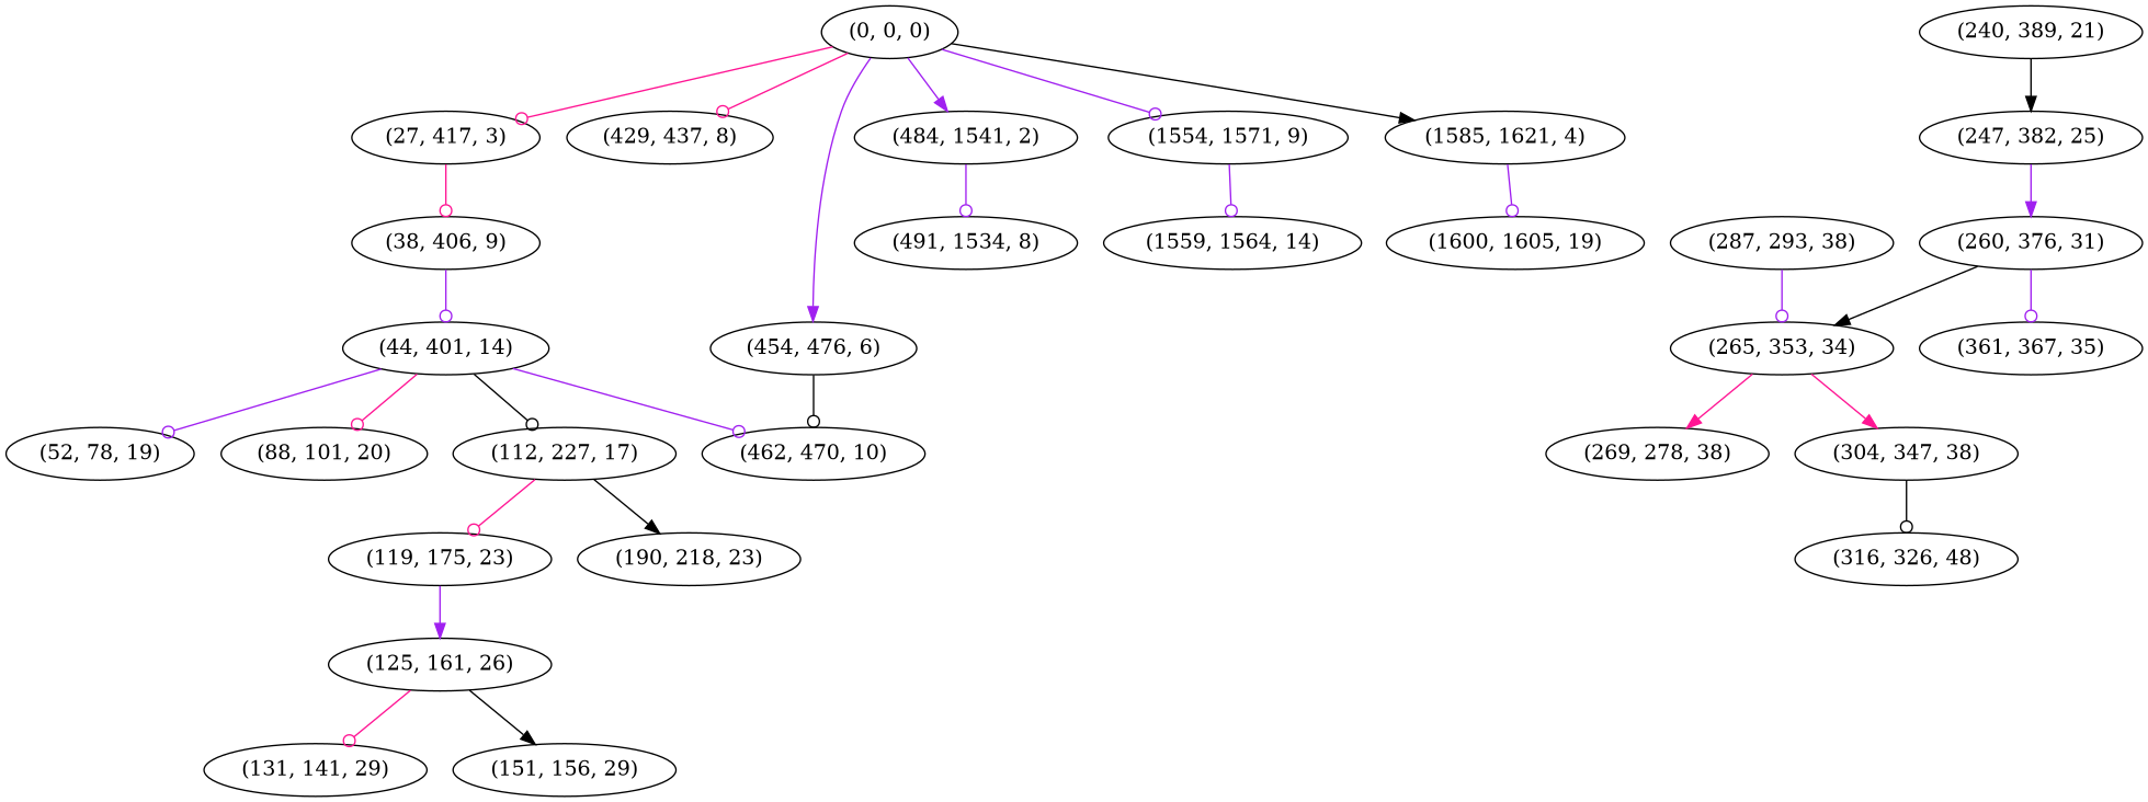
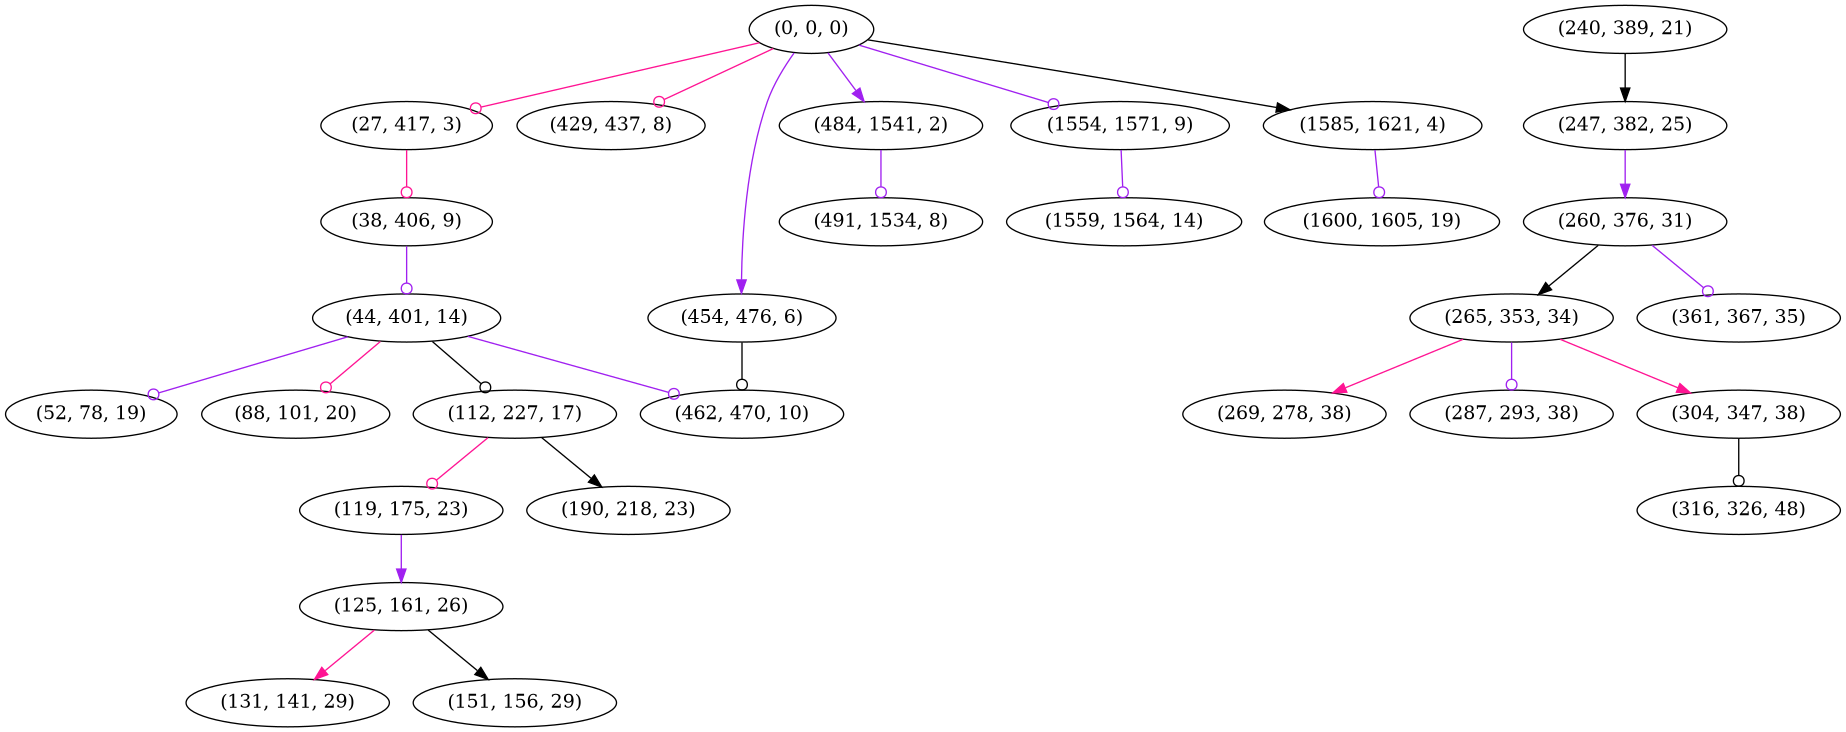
  digraph {
    edge [arrowhead=odot color=purple]
    "(0, 0, 0)"
    "(27, 417, 3)"
    "(429, 437, 8)"
    "(454, 476, 6)"
    "(484, 1541, 2)"
    "(1554, 1571, 9)"
    "(1585, 1621, 4)"
    "(38, 406, 9)"
    "(462, 470, 10)"
    "(491, 1534, 8)"
    "(1559, 1564, 14)"
    "(1600, 1605, 19)"
    "(44, 401, 14)"
    "(52, 78, 19)"
    "(88, 101, 20)"
    "(112, 227, 17)"
    "(119, 175, 23)"
    "(190, 218, 23)"
    "(240, 389, 21)"
    "(247, 382, 25)"
    "(125, 161, 26)"
    "(131, 141, 29)"
    "(151, 156, 29)"
    "(260, 376, 31)"
    "(265, 353, 34)"
    "(361, 367, 35)"
    "(269, 278, 38)"
    "(287, 293, 38)"
    "(304, 347, 38)"
    "(316, 326, 48)"
    "(0, 0, 0)" -> "(27, 417, 3)" [color=deeppink]
    "(0, 0, 0)" -> "(429, 437, 8)" [color=deeppink]
    "(0, 0, 0)" -> "(454, 476, 6)" [arrowhead=normal]
    "(0, 0, 0)" -> "(484, 1541, 2)" [arrowhead=normal]
    "(0, 0, 0)" -> "(1554, 1571, 9)"
    "(0, 0, 0)" -> "(1585, 1621, 4)" [arrowhead=normal color=black]
    "(27, 417, 3)" -> "(38, 406, 9)" [color=deeppink]
    "(454, 476, 6)" -> "(462, 470, 10)" [color=black]
    "(484, 1541, 2)" -> "(491, 1534, 8)"
    "(1554, 1571, 9)" -> "(1559, 1564, 14)"
    "(1585, 1621, 4)" -> "(1600, 1605, 19)"
    "(38, 406, 9)" -> "(44, 401, 14)"
    "(44, 401, 14)" -> "(462, 470, 10)"
    "(44, 401, 14)" -> "(52, 78, 19)"
    "(44, 401, 14)" -> "(88, 101, 20)" [color=deeppink]
    "(44, 401, 14)" -> "(112, 227, 17)" [color=black]
    "(112, 227, 17)" -> "(119, 175, 23)" [color=deeppink]
    "(112, 227, 17)" -> "(190, 218, 23)" [arrowhead=normal color=black]
    "(119, 175, 23)" -> "(125, 161, 26)" [arrowhead=normal]
    "(240, 389, 21)" -> "(247, 382, 25)" [arrowhead=normal color=black]
    "(247, 382, 25)" -> "(260, 376, 31)" [arrowhead=normal]
-   "(125, 161, 26)" -> "(131, 141, 29)" [color=deeppink]
+   "(125, 161, 26)" -> "(131, 141, 29)" [arrowhead=normal color=deeppink]
    "(125, 161, 26)" -> "(151, 156, 29)" [arrowhead=normal color=black]
    "(260, 376, 31)" -> "(265, 353, 34)" [arrowhead=normal color=black]
    "(260, 376, 31)" -> "(361, 367, 35)"
    "(265, 353, 34)" -> "(269, 278, 38)" [arrowhead=normal color=deeppink]
-   "(287, 293, 38)" -> "(265, 353, 34)"
+   "(265, 353, 34)" -> "(287, 293, 38)"
    "(265, 353, 34)" -> "(304, 347, 38)" [arrowhead=normal color=deeppink]
    "(304, 347, 38)" -> "(316, 326, 48)" [color=black]
  }
